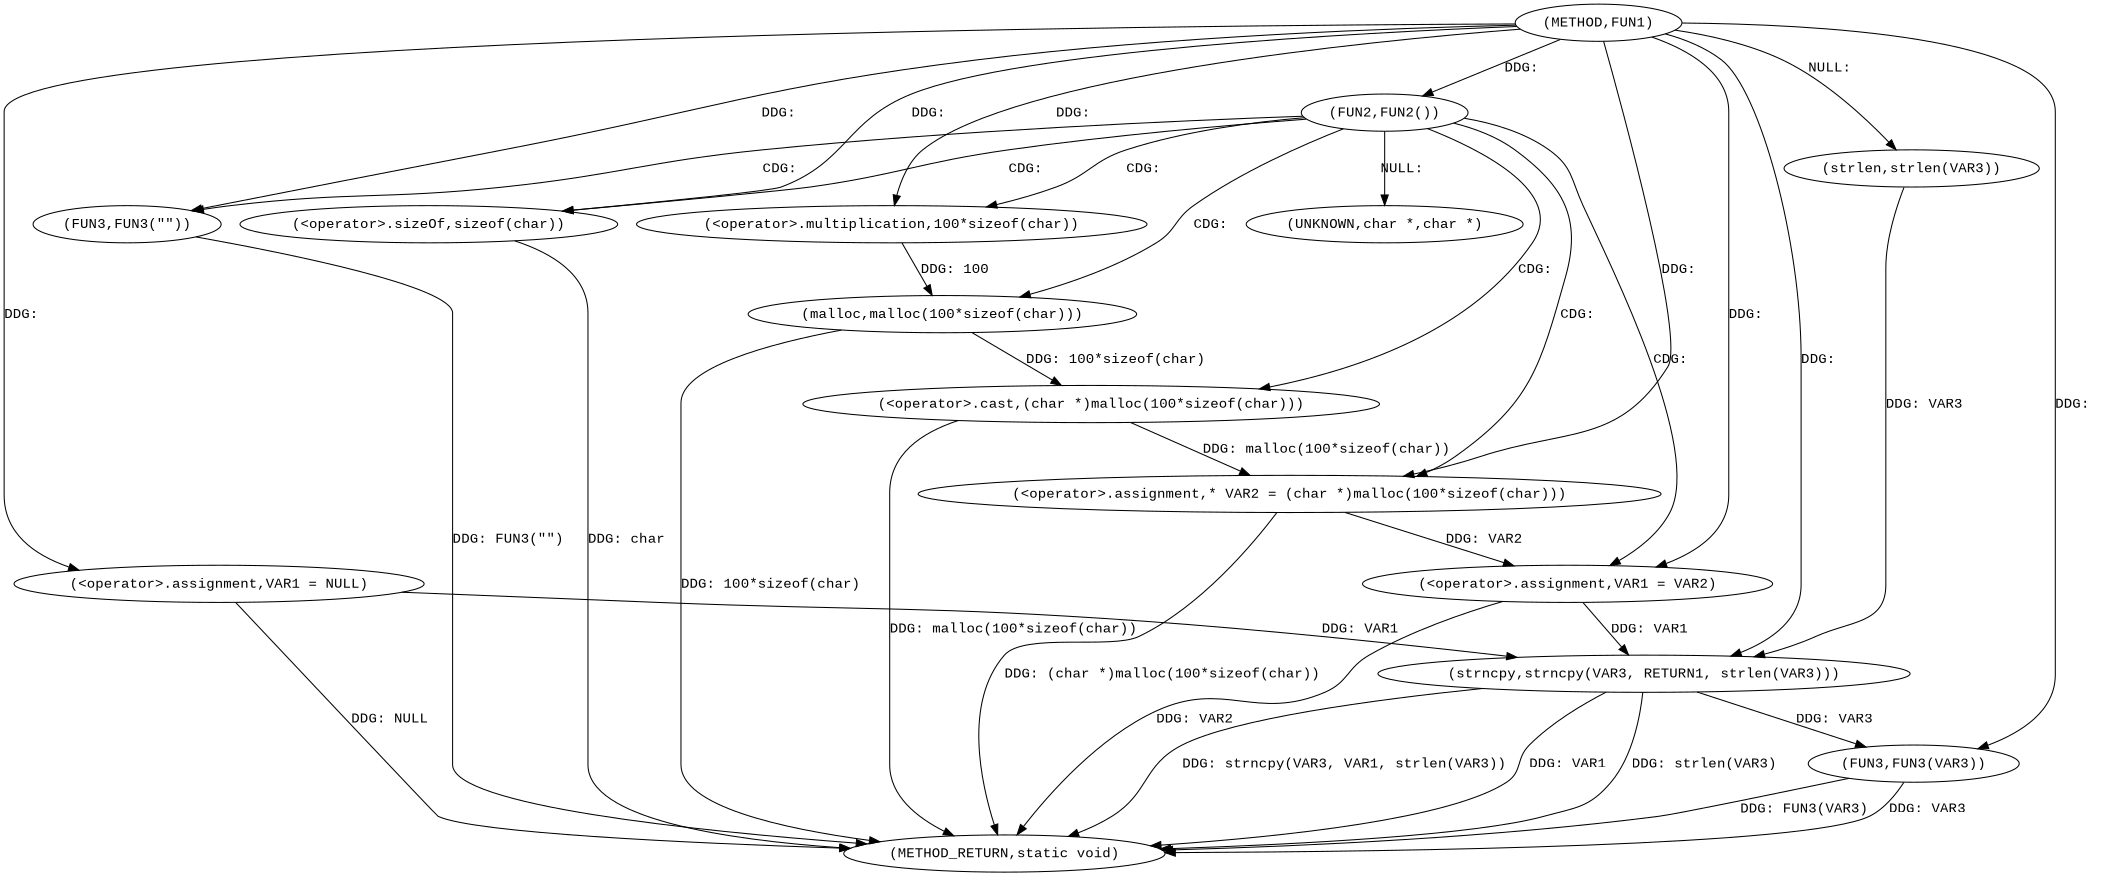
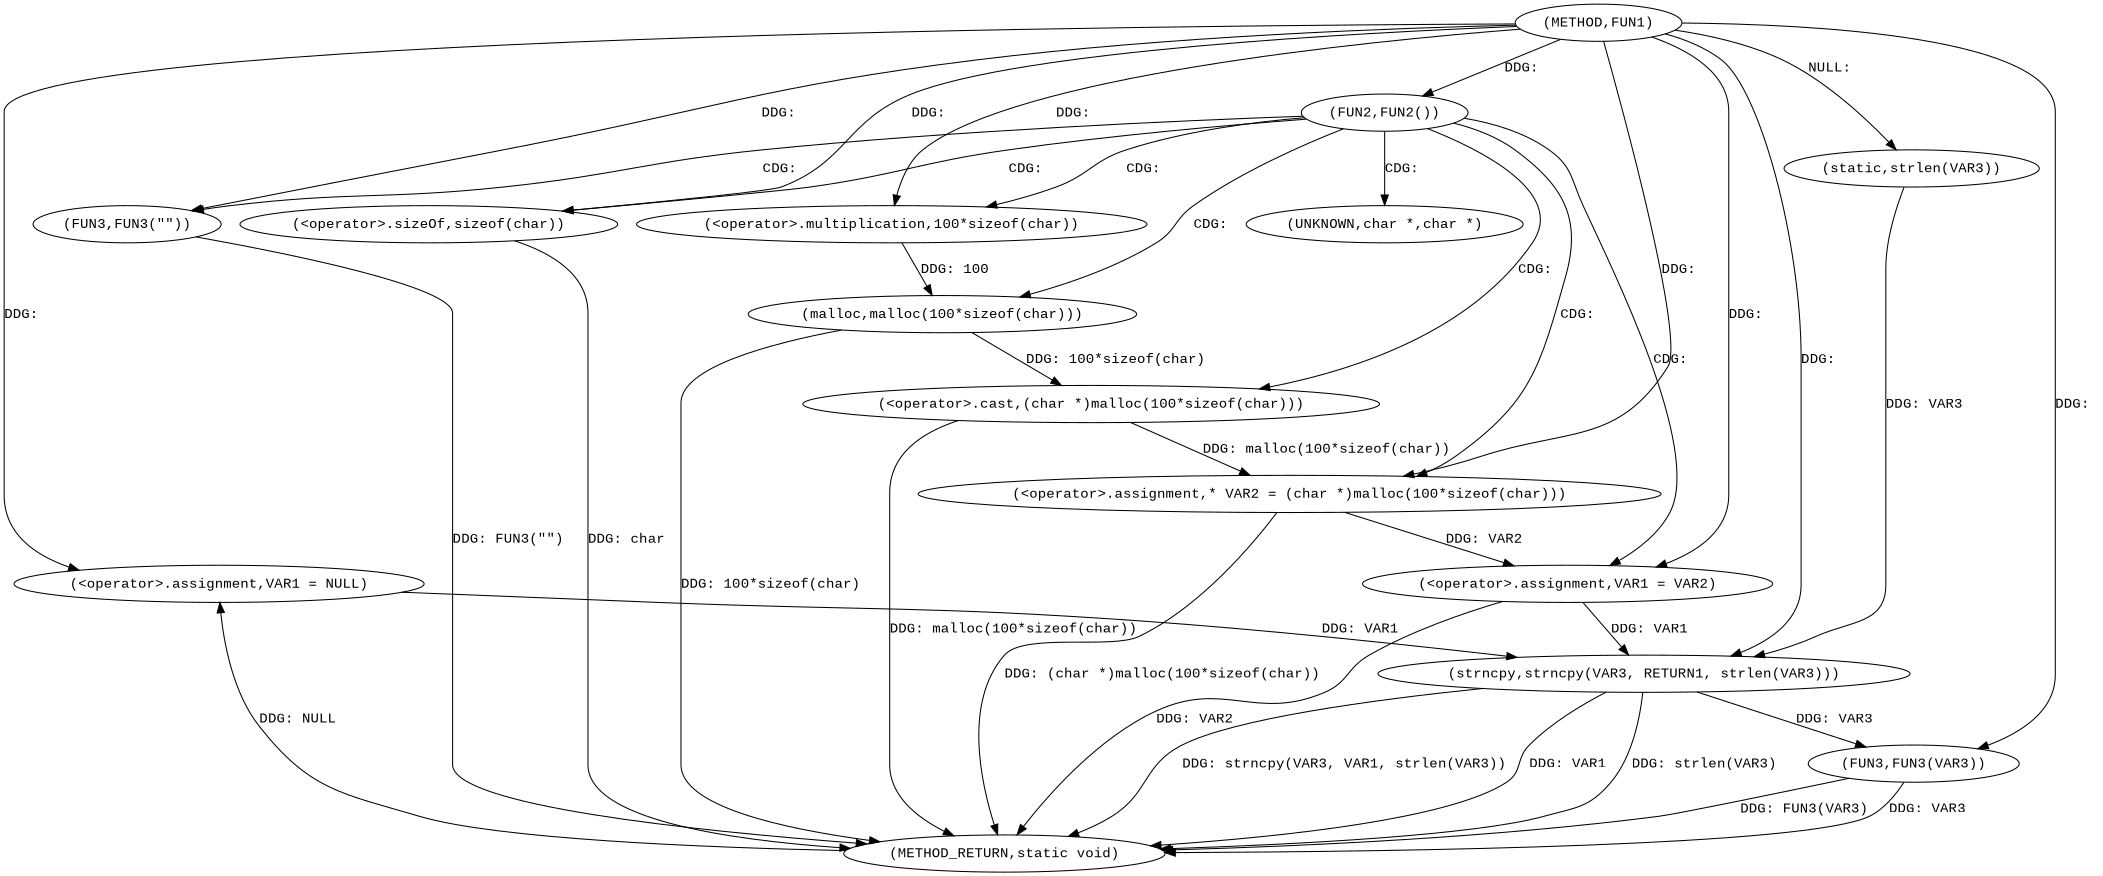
  digraph {
    fontname="Liberation Mono"
    node [fontname="Liberation Mono"]
    edge [fontname="Liberation Mono"]
    n1 [label="(METHOD,FUN1)"]
    n2 [label="(<operator>.assignment,VAR1 = NULL)"]
    n3 [label="(FUN2,FUN2())"]
    n4 [label="(FUN3,FUN3(\"\"))"]
    n5 [label="(<operator>.assignment,* VAR2 = (char *)malloc(100*sizeof(char)))"]
    n6 [label="(<operator>.multiplication,100*sizeof(char))"]
    n7 [label="(<operator>.sizeOf,sizeof(char))"]
    n8 [label="(<operator>.assignment,VAR1 = VAR2)"]
    n9 [label="(strncpy,strncpy(VAR3, RETURN1, strlen(VAR3)))"]
-   n10 [label="(strlen,strlen(VAR3))"]
+   n10 [label="(static,strlen(VAR3))"]
    n11 [label="(FUN3,FUN3(VAR3))"]
    n12 [label="(METHOD_RETURN,static void)"]
    n13 [label="(<operator>.cast,(char *)malloc(100*sizeof(char)))"]
    n14 [label="(malloc,malloc(100*sizeof(char)))"]
    n15 [label="(UNKNOWN,char *,char *)"]
    n1 -> n2 [label="DDG: "]
    n1 -> n3 [label="DDG: "]
    n1 -> n4 [label="DDG: "]
    n1 -> n5 [label="DDG: "]
    n1 -> n6 [label="DDG: "]
    n1 -> n7 [label="DDG: "]
    n1 -> n8 [label="DDG: "]
    n1 -> n9 [label="DDG: "]
    n1 -> n10 [label="NULL: "]
    n1 -> n11 [label="DDG: "]
    n2 -> n9 [label="DDG: VAR1"]
-   n2 -> n12 [label="DDG: NULL"]
+   n12 -> n2 [label="DDG: NULL"]
    n3 -> n4 [label="CDG: "]
    n3 -> n5 [label="CDG: "]
    n3 -> n6 [label="CDG: "]
    n3 -> n7 [label="CDG: "]
    n3 -> n8 [label="CDG: "]
    n3 -> n13 [label="CDG: "]
    n3 -> n14 [label="CDG: "]
-   n3 -> n15 [label="NULL: "]
+   n3 -> n15 [label="CDG: "]
    n4 -> n12 [label="DDG: FUN3(\"\")"]
    n5 -> n8 [label="DDG: VAR2"]
    n5 -> n12 [label="DDG: (char *)malloc(100*sizeof(char))"]
    n6 -> n14 [label="DDG: 100"]
    n7 -> n12 [label="DDG: char"]
    n8 -> n9 [label="DDG: VAR1"]
    n8 -> n12 [label="DDG: VAR2"]
    n9 -> n11 [label="DDG: VAR3"]
    n9 -> n12 [label="DDG: strlen(VAR3)"]
    n9 -> n12 [label="DDG: strncpy(VAR3, VAR1, strlen(VAR3))"]
    n9 -> n12 [label="DDG: VAR1"]
    n10 -> n9 [label="DDG: VAR3"]
    n11 -> n12 [label="DDG: FUN3(VAR3)"]
    n11 -> n12 [label="DDG: VAR3"]
    n13 -> n5 [label="DDG: malloc(100*sizeof(char))"]
    n13 -> n12 [label="DDG: malloc(100*sizeof(char))"]
    n14 -> n12 [label="DDG: 100*sizeof(char)"]
    n14 -> n13 [label="DDG: 100*sizeof(char)"]
  }
